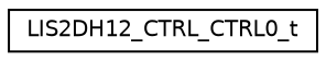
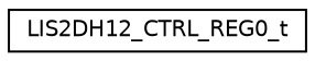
  digraph {
    rankdir=TB
-   n1 [color=black fillcolor=white fontname=Helvetica fontsize=10 height=0.2 label=LIS2DH12_CTRL_CTRL0_t shape=record style=filled width=0.4]
+   n1 [color=black fillcolor=white fontname=Helvetica fontsize=10 height=0.2 label=LIS2DH12_CTRL_REG0_t shape=record style=filled width=0.4]
  }
